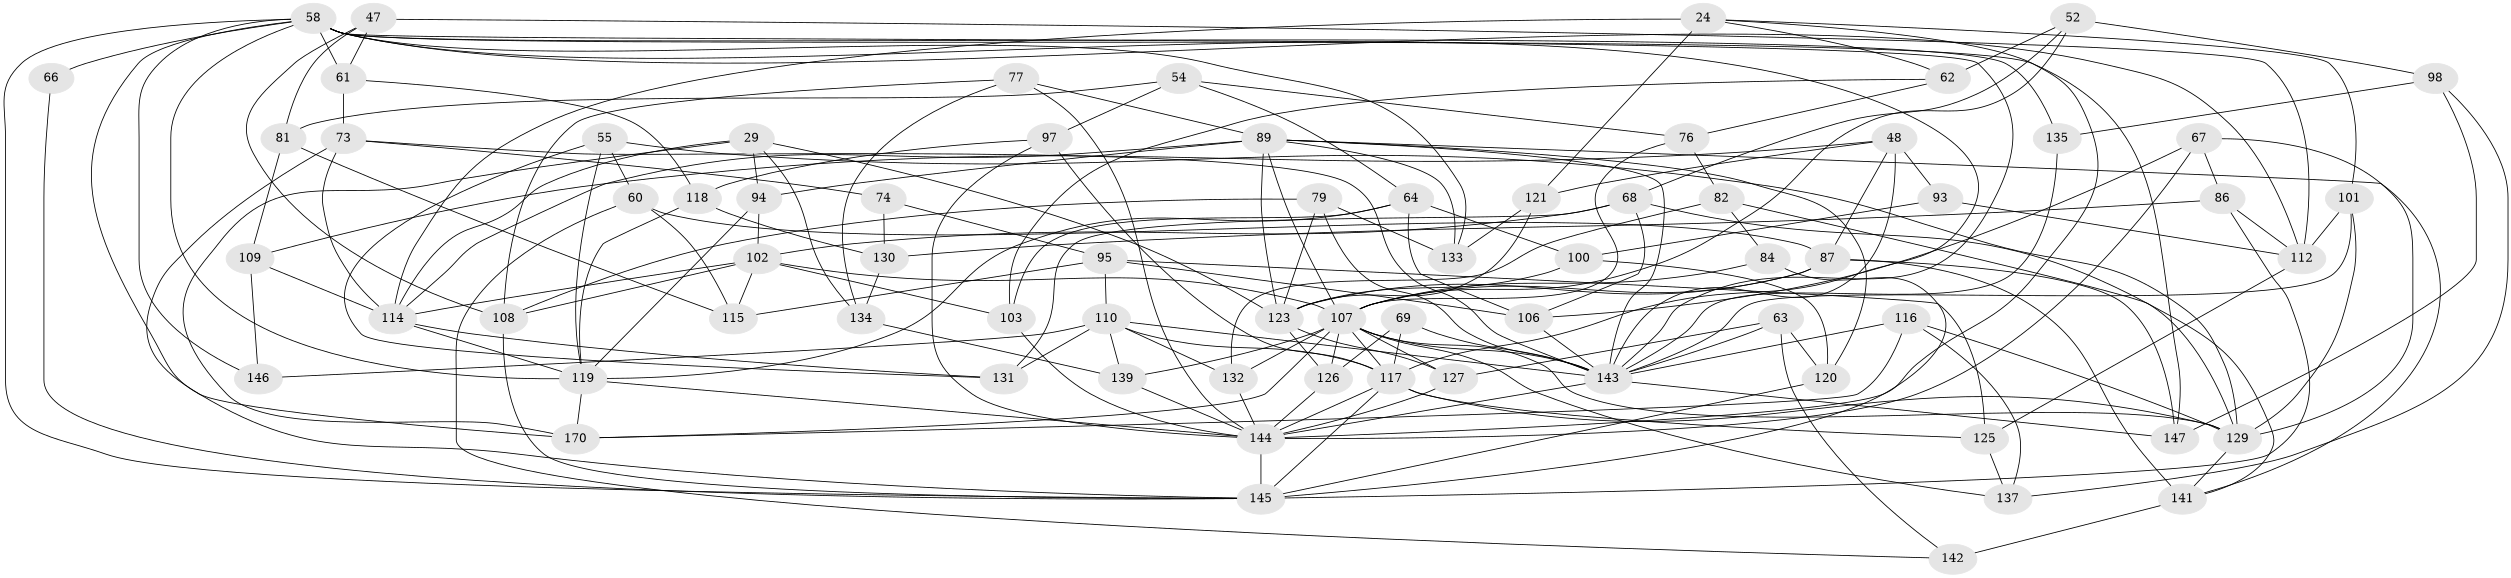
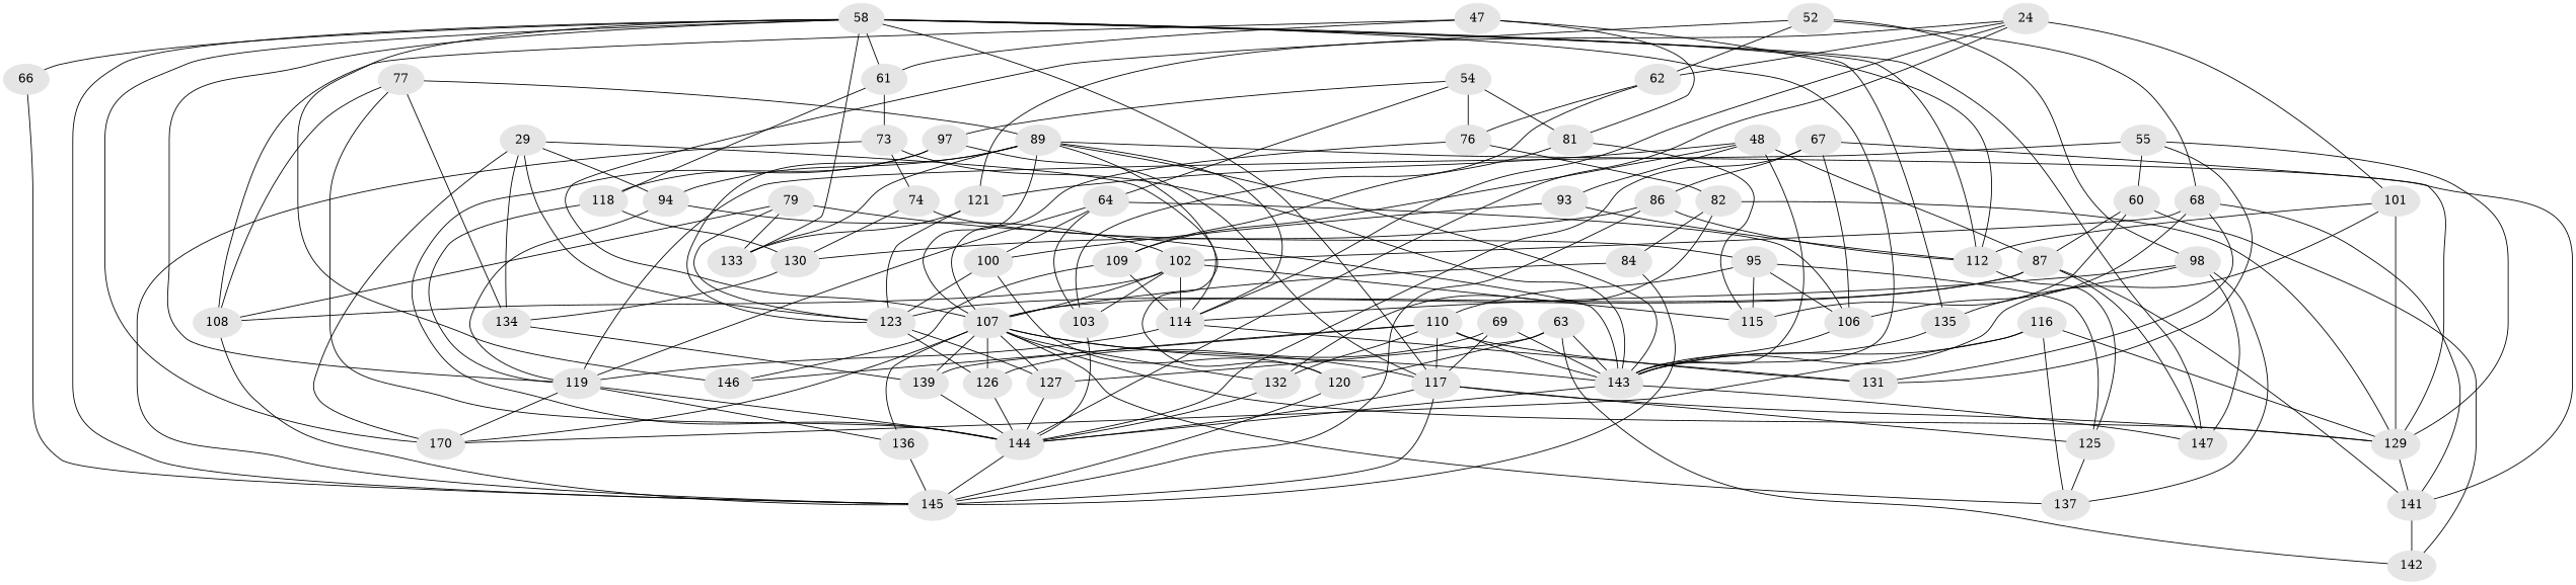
  graph {
    node [color=gray90 style=filled]
    24 [super="+19"]
    62
    101
    114 [super="+27+51"]
    121
    144 [super="+9+122+111"]
    76
    103
    112 [super="+46"]
    143 [super="+2+8+90+105"]
    129 [super="+35+96"]
    119 [super="+104"]
    131
    123 [super="+99"]
    133
    145 [super="+40+138+128"]
    47
    61
    81
    108 [super="+78"]
    73 [super="+53"]
    118
    109
    115
    125
    48 [super="+16"]
    87 [super="+65+30"]
    93
    66
    107 [super="+57+37+75"]
    147
    141 [super="+124"]
    100
    146
    n35 [label=29 super="+13+29"]
    94
    134
    n38 [label=170 super="+91"]
    102 [super="+42+50"]
    127
    126 [super="+70"]
    139 [super="+92"]
    52
    68 [super="+59"]
    98
    106 [super="+32"]
    135
    137
    117 [super="+80+88"]
    132
+   136
    54
    64
    97
    82
    55
    60
    142
    58 [super="+12+15+34+33"]
    74
    130
    63
    120
    67
    86
    69
    95 [super="+56"]
    110 [super="+85"]
    84
    89 [super="+28+72+71"]
    77
    79
    116
    24 -- 62
    24 -- 101
    24 -- 114 [weight=2]
    24 -- 121
    24 -- 144
    62 -- 76
    62 -- 103
    101 -- 112
    101 -- 143
    101 -- 129
    114 -- 119
    114 -- 131
    121 -- 123
    121 -- 133
    144 -- 145 [weight=2]
    76 -- 107
    76 -- 82
    103 -- 144
    112 -- 125
    143 -- 144 [weight=2]
    143 -- 147
    129 -- 141
    119 -- 144 [weight=2]
    119 -- n38
+   119 -- 136
    123 -- 127
    123 -- 126
    47 -- 112
    47 -- 61
    47 -- 81
    47 -- 108
    61 -- 73
    61 -- 118
    81 -- 109
    81 -- 115
    108 -- 145 [weight=2]
-   73 -- 114
+   98 -- 114
    73 -- 143
    73 -- 145
    73 -- 74 [weight=2]
    118 -- 119
    118 -- 130
    109 -- 114
    109 -- 146
    125 -- 137
    48 -- 121
    48 -- 143 [weight=2]
    48 -- 109
    48 -- 87 [weight=2]
    48 -- 93
    87 -- 123
    87 -- 107 [weight=2]
    87 -- 147
    87 -- 141
    93 -- 112
    93 -- 100
    66 -- 145
    107 -- 143 [weight=3]
    107 -- 129
    107 -- n38
    107 -- 127
    107 -- 126 [weight=3]
    107 -- 139 [weight=2]
    107 -- 137
    107 -- 117 [weight=3]
    107 -- 132
+   107 -- 136
    141 -- 142 [weight=2]
    100 -- 123
    100 -- 120
    n35 -- 114 [weight=2]
    n35 -- 123 [weight=2]
    n35 -- 94
    n35 -- 134
    n35 -- n38 [weight=2]
    94 -- 119
    94 -- 102
    134 -- 139
    102 -- 114
    102 -- 103
    102 -- 108
    102 -- 115
    102 -- 107
    127 -- 144
    126 -- 144
    139 -- 144
    52 -- 62
    52 -- 107
    52 -- 68
    52 -- 98
    68 -- 131
    68 -- 141
    68 -- 102 [weight=2]
    68 -- 106
    98 -- 147
    98 -- 135
    98 -- 137
    106 -- 143
    135 -- 143
    117 -- 144
    117 -- 129
    117 -- 145
    117 -- 125
    132 -- 144
+   136 -- 145 [weight=2]
    54 -- 76
    54 -- 81
    54 -- 64
    54 -- 97
    64 -- 103
    64 -- 119
    64 -- 100
    64 -- 106
    97 -- 144
    97 -- 118
    97 -- 117
    82 -- 129
    82 -- 132
    82 -- 84
    55 -- 129
    55 -- 119
    55 -- 131
    55 -- 60
    60 -- 115
    60 -- 87
    60 -- 142
    58 -- 112
    58 -- 143
    58 -- 119
    58 -- 133
    58 -- 145
    58 -- 61
    58 -- 66 [weight=2]
    58 -- 147
    58 -- 146 [weight=2]
    58 -- n38
    58 -- 135 [weight=2]
    58 -- 117 [weight=2]
    74 -- 130
    74 -- 95
    130 -- 134
    63 -- 143
    63 -- 127
    63 -- 142
    63 -- 120
    120 -- 145
    67 -- 144
    67 -- 129
    67 -- 106
    67 -- 86
    86 -- 112
    86 -- 145
    86 -- 130
    69 -- 143 [weight=2]
    69 -- 126
    69 -- 117
    95 -- 115
    95 -- 125
    95 -- 106 [weight=2]
    95 -- 110
    110 -- 143
    110 -- 131
    110 -- 146
    110 -- 139 [weight=2]
    110 -- 117
    110 -- 132
    84 -- 145 [weight=2]
    84 -- 107
    89 -- 114
    89 -- 143
    89 -- 123 [weight=2]
    89 -- 133
    89 -- 107
    89 -- 141
    89 -- 94
    89 -- 120
    77 -- 144
    77 -- 108
    77 -- 134
    77 -- 89
    79 -- 143
    79 -- 123
    79 -- 133
    79 -- 108
    116 -- 143
    116 -- 129
    116 -- n38
    116 -- 137
  }
